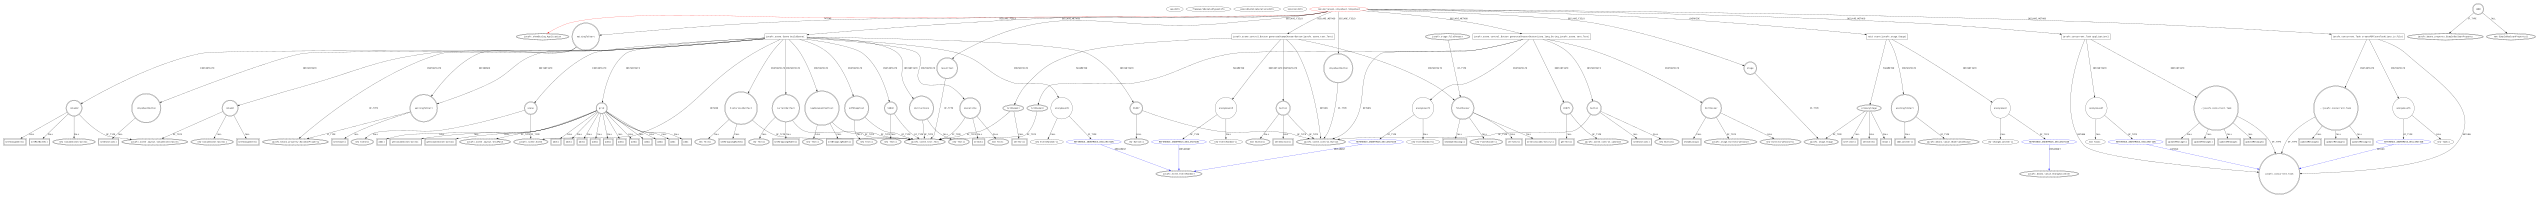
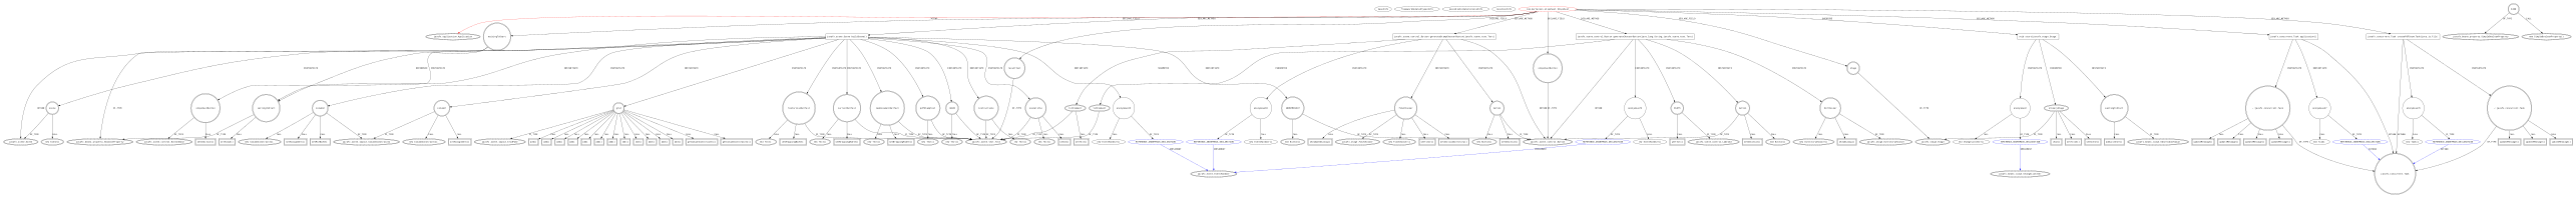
  digraph {
    fontname="Roboto Mono"
    node [fontname="Roboto Mono" isFrameworkType=true vertexType=INSIDE_CALL peripheries=2]
    edge [fontname="Roboto Mono"]
    baseInfo [category=extension_graph graphId=3326 isAnonymous=false possibleRelation=true isFrameworkType="" vertexType="" peripheries=""]
    frameworkRelatedTypesInfo [0="javafx.application.Application" isFrameworkType="" vertexType="" peripheries=""]
    possibleCollaborationsInfo [0="3326~OVERRIDING_METHOD_DECLARATION-INSTANTIATION-~javafx.application.Application ~javafx.beans.value.ChangeListener ~false~true" 1="3326~CLIENT_METHOD_DECLARATION-INSTANTIATION-~javafx.application.Application ~javafx.event.EventHandler ~false~true" 2="3326~CLIENT_METHOD_DECLARATION-INSTANTIATION-~javafx.application.Application ~javafx.concurrent.Task ~false~true" isFrameworkType="" vertexType="" peripheries=""]
    locationInfo [contextSignature=Slipsheet filePath="/joe-degiovanni-Slipsheet/Slipsheet-master/src/com/mortenson/slipsheet/Slipsheet.java" graphId=3326 projectName="joe-degiovanni-Slipsheet" isFrameworkType="" vertexType="" peripheries=""]
    n5 [color=red isFrameworkType=false label="com.mortenson.slipsheet.Slipsheet" vertexType=ROOT_CLIENT_CLASS_DECLARATION peripheries=""]
-   n6 [label="javafx.showDialog.Application" vertexType=FRAMEWORK_CLASS_TYPE]
+   n6 [label="javafx.application.Application" vertexType=FRAMEWORK_CLASS_TYPE]
    n7 [label=resultText shape=circle vertexType=FIELD_DECLARATION]
    n8 [label=slipsheetButton shape=circle vertexType=FIELD_DECLARATION]
    n9 [label=stage shape=circle vertexType=FIELD_DECLARATION]
    n10 [label=waitingToStart shape=circle vertexType=FIELD_DECLARATION]
    n11 [isFrameworkType=false label="void start(javafx.stage.Stage)" shape=box vertexType=OVERRIDING_METHOD_DECLARATION peripheries=""]
    n12 [isFrameworkType=false label="javafx.scene.Scene buildScene()" shape=box vertexType=CLIENT_METHOD_DECLARATION peripheries=""]
    n13 [isFrameworkType=false label="javafx.concurrent.Task application()" shape=box vertexType=CLIENT_METHOD_DECLARATION peripheries=""]
    n14 [isFrameworkType=false label="javafx.scene.control.Button generateStampChooserButton(javafx.scene.text.Text)" shape=box vertexType=CLIENT_METHOD_DECLARATION peripheries=""]
    n15 [isFrameworkType=false label="javafx.scene.control.Button generateChooserButton(java.lang.String,javafx.scene.text.Text)" shape=box vertexType=CLIENT_METHOD_DECLARATION peripheries=""]
    n16 [isFrameworkType=false label="javafx.concurrent.Task createPDFCountTask(java.io.File)" shape=box vertexType=CLIENT_METHOD_DECLARATION peripheries=""]
    n17 [label="javafx.scene.text.Text" vertexType=FRAMEWORK_CLASS_TYPE]
    n18 [label="javafx.scene.control.Button" vertexType=FRAMEWORK_CLASS_TYPE]
    n19 [label="javafx.stage.Stage" vertexType=FRAMEWORK_CLASS_TYPE]
    n20 [label="javafx.beans.property.BooleanProperty" vertexType=FRAMEWORK_CLASS_TYPE]
    n21 [label=waitingToStart shape=circle vertexType=VARIABLE_EXPRESION]
    n22 [label=primaryStage vertexType=PARAMETER_DECLARATION]
    n23 [label=waitingToStart shape=circle vertexType=VARIABLE_EXPRESION]
    n24 [isFrameworkType=false label=anonymous2 shape=circle vertexType=VARIABLE_EXPRESION peripheries=""]
    n25 [label="javafx.scene.Scene" vertexType=FRAMEWORK_CLASS_TYPE]
    n26 [label=column1 shape=circle vertexType=VARIABLE_EXPRESION]
    n27 [label=column2 shape=circle vertexType=VARIABLE_EXPRESION]
    n28 [label=scenetitle shape=circle vertexType=VARIABLE_EXPRESION]
    n29 [label=grid shape=circle vertexType=VARIABLE_EXPRESION]
    n30 [label=instructions shape=circle vertexType=VARIABLE_EXPRESION]
    n31 [label=historicalSetText shape=circle vertexType=VARIABLE_EXPRESION]
    n32 [label=currentSetText shape=circle vertexType=VARIABLE_EXPRESION]
    n33 [label=newDocumentSetText shape=circle vertexType=VARIABLE_EXPRESION]
    n34 [label=pdfStampText shape=circle vertexType=VARIABLE_EXPRESION]
-   n35 [label=VAR37 shape=circle vertexType=VARIABLE_EXPRESION]
+   n35 [label=ANONYMOUS37 shape=circle vertexType=VARIABLE_EXPRESION]
    n36 [label=slipsheetButton shape=circle vertexType=VARIABLE_EXPRESION]
    n37 [isFrameworkType=false label=anonymous39 shape=circle vertexType=VARIABLE_EXPRESION peripheries=""]
    n38 [label=VAR42 shape=circle vertexType=VARIABLE_EXPRESION]
    n39 [label=scene shape=circle vertexType=VARIABLE_EXPRESION]
    n40 [label="javafx.concurrent.Task" shape=circle vertexType=FRAMEWORK_CLASS_TYPE]
    n41 [isFrameworkType=false label=anonymous47 shape=circle vertexType=VARIABLE_EXPRESION peripheries=""]
    n42 [label="_:javafx.concurrent.Task" shape=circle vertexType=VARIABLE_EXPRESION]
    n43 [label=txtElement vertexType=PARAMETER_DECLARATION]
    n44 [label=fileChooser shape=circle vertexType=VARIABLE_EXPRESION]
    n45 [label=button shape=circle vertexType=VARIABLE_EXPRESION]
    n46 [isFrameworkType=false label=anonymous65 shape=circle vertexType=VARIABLE_EXPRESION peripheries=""]
    n47 [label=txtElement vertexType=PARAMETER_DECLARATION]
    n48 [label=dirChooser shape=circle vertexType=VARIABLE_EXPRESION]
    n49 [label=button shape=circle vertexType=VARIABLE_EXPRESION]
    n50 [isFrameworkType=false label=anonymous73 shape=circle vertexType=VARIABLE_EXPRESION peripheries=""]
    n51 [label=VAR75 shape=circle vertexType=VARIABLE_EXPRESION]
    n52 [isFrameworkType=false label=anonymous76 shape=circle vertexType=VARIABLE_EXPRESION peripheries=""]
    n53 [label="_:javafx.concurrent.Task" shape=circle vertexType=VARIABLE_EXPRESION]
    n54 [label="setValue()" shape=box]
    n55 [label="setTitle()" shape=box]
    n56 [label="setScene()" shape=box]
    n57 [label="show()" shape=box]
    n58 [label=VAR0 shape=circle vertexType=VARIABLE_EXPRESION]
    n59 [label="javafx.beans.property.SimpleBooleanProperty" vertexType=FRAMEWORK_CLASS_TYPE]
    n60 [label="new SimpleBooleanProperty()" vertexType=CONSTRUCTOR_CALL]
    n61 [label="javafx.beans.value.ObservableValue" vertexType=FRAMEWORK_INTERFACE_TYPE]
    n62 [label="addListener()" shape=box]
    n63 [color=blue isFrameworkType=false label=REFERENCE_ANONYMOUS_DECLARATION vertexType=REFERENCE_ANONYMOUS_DECLARATION peripheries=""]
    n64 [isFrameworkType=false label="new ChangeListener()" vertexType=CONSTRUCTOR_CALL peripheries=""]
    n65 [label="javafx.beans.value.ChangeListener" vertexType=FRAMEWORK_INTERFACE_TYPE]
    n66 [label="javafx.scene.layout.ColumnConstraints" vertexType=FRAMEWORK_CLASS_TYPE]
    n67 [label="new ColumnConstraints()" vertexType=CONSTRUCTOR_CALL]
    n68 [label="setHalignment()" shape=box]
    n69 [label="new ColumnConstraints()" vertexType=CONSTRUCTOR_CALL]
    n70 [label="setHalignment()" shape=box]
    n71 [label="setMinWidth()" shape=box]
    n72 [label="new Text()" vertexType=CONSTRUCTOR_CALL]
    n73 [label="setId()" shape=box]
    n74 [label="javafx.scene.layout.GridPane" vertexType=FRAMEWORK_CLASS_TYPE]
    n75 [label="add()" shape=box]
    n76 [label="add()" shape=box]
    n77 [label="add()" shape=box]
    n78 [label="add()" shape=box]
    n79 [label="add()" shape=box]
    n80 [label="add()" shape=box]
    n81 [label="add()" shape=box]
    n82 [label="add()" shape=box]
    n83 [label="add()" shape=box]
    n84 [label="add()" shape=box]
    n85 [label="add()" shape=box]
    n86 [label="add()" shape=box]
    n87 [label="getColumnConstraints()" shape=box]
    n88 [label="getColumnConstraints()" shape=box]
    n89 [label="new Text()" vertexType=CONSTRUCTOR_CALL]
    n90 [label="new Text()" vertexType=CONSTRUCTOR_CALL]
    n91 [label="setWrappingWidth()" shape=box]
    n92 [label="new Text()" vertexType=CONSTRUCTOR_CALL]
    n93 [label="setWrappingWidth()" shape=box]
    n94 [label="new Text()" vertexType=CONSTRUCTOR_CALL]
    n95 [label="setWrappingWidth()" shape=box]
    n96 [label="new Text()" vertexType=CONSTRUCTOR_CALL]
    n97 [label="new Button()" vertexType=CONSTRUCTOR_CALL]
+   n98 [label="javafx.scene.control.ButtonBase" vertexType=FRAMEWORK_CLASS_TYPE]
    n99 [label="setOnAction()" shape=box]
    n100 [color=blue isFrameworkType=false label=REFERENCE_ANONYMOUS_DECLARATION vertexType=REFERENCE_ANONYMOUS_DECLARATION peripheries=""]
    n101 [isFrameworkType=false label="new EventHandler()" vertexType=CONSTRUCTOR_CALL peripheries=""]
    n102 [label="new Text()" vertexType=CONSTRUCTOR_CALL]
    n103 [label="new Scene()" vertexType=CONSTRUCTOR_CALL]
    n104 [label="javafx.event.EventHandler" vertexType=FRAMEWORK_INTERFACE_TYPE]
    n105 [color=blue isFrameworkType=false label=REFERENCE_ANONYMOUS_DECLARATION vertexType=REFERENCE_ANONYMOUS_DECLARATION peripheries=""]
    n106 [isFrameworkType=false label="new Task()" vertexType=CONSTRUCTOR_CALL peripheries=""]
    n107 [label="updateMessage()" shape=box]
    n108 [label="updateMessage()" shape=box]
    n109 [label="updateMessage()" shape=box]
    n110 [label="updateMessage()" shape=box]
    n111 [label="setText()" shape=box]
    n112 [label="javafx.stage.FileChooser" vertexType=FRAMEWORK_CLASS_TYPE]
    n113 [label="new FileChooser()" vertexType=CONSTRUCTOR_CALL]
    n114 [label="setTitle()" shape=box]
    n115 [label="setInitialDirectory()" shape=box]
    n116 [label="showOpenDialog()" shape=box]
    n117 [label="new Button()" vertexType=CONSTRUCTOR_CALL]
    n118 [label="setOnAction()" shape=box]
    n119 [color=blue isFrameworkType=false label=REFERENCE_ANONYMOUS_DECLARATION vertexType=REFERENCE_ANONYMOUS_DECLARATION peripheries=""]
    n120 [isFrameworkType=false label="new EventHandler()" vertexType=CONSTRUCTOR_CALL peripheries=""]
    n121 [label="javafx.stage.DirectoryChooser" vertexType=FRAMEWORK_CLASS_TYPE]
    n122 [label="new DirectoryChooser()" vertexType=CONSTRUCTOR_CALL]
    n123 [label="showDialog()" shape=box]
    n124 [label="new Button()" vertexType=CONSTRUCTOR_CALL]
    n125 [label="setOnAction()" shape=box]
    n126 [color=blue isFrameworkType=false label=REFERENCE_ANONYMOUS_DECLARATION vertexType=REFERENCE_ANONYMOUS_DECLARATION peripheries=""]
    n127 [isFrameworkType=false label="new EventHandler()" vertexType=CONSTRUCTOR_CALL peripheries=""]
    n128 [label="javafx.scene.control.Labeled" vertexType=FRAMEWORK_CLASS_TYPE]
    n129 [label="getText()" shape=box]
    n130 [color=blue isFrameworkType=false label=REFERENCE_ANONYMOUS_DECLARATION vertexType=REFERENCE_ANONYMOUS_DECLARATION peripheries=""]
    n131 [isFrameworkType=false label="new Task()" vertexType=CONSTRUCTOR_CALL peripheries=""]
    n132 [label="updateMessage()" shape=box]
    n133 [label="updateMessage()" shape=box]
    n134 [label="updateMessage()" shape=box]
    n5 -> n6 [color=red label=EXTEND]
    n5 -> n7 [label=DECLARE_FIELD]
    n5 -> n8 [label=DECLARE_FIELD]
    n5 -> n9 [label=DECLARE_FIELD]
    n5 -> n10 [label=DECLARE_FIELD]
    n5 -> n11 [label=OVERRIDE]
    n5 -> n12 [label=DECLARE_METHOD]
    n5 -> n13 [label=DECLARE_METHOD]
    n5 -> n14 [label=DECLARE_METHOD]
    n5 -> n15 [label=DECLARE_METHOD]
    n5 -> n16 [label=DECLARE_METHOD]
    n7 -> n17 [label=OF_TYPE]
    n8 -> n18 [label=OF_TYPE]
    n9 -> n19 [label=OF_TYPE]
    n10 -> n20 [label=OF_TYPE]
    n10 -> n21 [label=REFERENCE]
    n11 -> n22 [label=PARAMETER]
    n11 -> n23 [label=INSTANTIATE]
    n11 -> n24 [label=INSTANTIATE]
    n12 -> n21 [label=INSTANTIATE]
    n12 -> n25 [label=RETURN]
    n12 -> n26 [label=INSTANTIATE]
    n12 -> n27 [label=INSTANTIATE]
    n12 -> n28 [label=INSTANTIATE]
    n12 -> n29 [label=INSTANTIATE]
    n12 -> n30 [label=INSTANTIATE]
    n12 -> n31 [label=INSTANTIATE]
    n12 -> n32 [label=INSTANTIATE]
    n12 -> n33 [label=INSTANTIATE]
    n12 -> n34 [label=INSTANTIATE]
    n12 -> n35 [label=INSTANTIATE]
    n12 -> n36 [label=INSTANTIATE]
    n12 -> n37 [label=INSTANTIATE]
    n12 -> n38 [label=INSTANTIATE]
    n12 -> n39 [label=INSTANTIATE]
    n13 -> n40 [label=RETURN]
    n13 -> n41 [label=INSTANTIATE]
    n13 -> n42 [label=INSTANTIATE]
    n14 -> n18 [label=RETURN]
    n14 -> n43 [label=PARAMETER]
    n14 -> n44 [label=INSTANTIATE]
    n14 -> n45 [label=INSTANTIATE]
    n14 -> n46 [label=INSTANTIATE]
    n15 -> n18 [label=RETURN]
    n15 -> n47 [label=PARAMETER]
    n15 -> n48 [label=INSTANTIATE]
    n15 -> n49 [label=INSTANTIATE]
    n15 -> n50 [label=INSTANTIATE]
    n15 -> n51 [label=INSTANTIATE]
    n16 -> n40 [label=RETURN]
    n16 -> n52 [label=INSTANTIATE]
    n16 -> n53 [label=INSTANTIATE]
    n21 -> n20 [label=OF_TYPE]
    n21 -> n54 [label=CALL]
    n22 -> n19 [label=OF_TYPE]
    n22 -> n55 [label=CALL]
    n22 -> n56 [label=CALL]
    n22 -> n57 [label=CALL]
    n23 -> n61 [label=OF_TYPE]
    n23 -> n62 [label=CALL]
    n24 -> n63 [label=OF_TYPE]
    n24 -> n64 [label=CALL]
    n26 -> n66 [label=OF_TYPE]
    n26 -> n67 [label=CALL]
    n26 -> n68 [label=CALL]
    n27 -> n66 [label=OF_TYPE]
    n27 -> n69 [label=CALL]
    n27 -> n70 [label=CALL]
    n27 -> n71 [label=CALL]
    n28 -> n17 [label=OF_TYPE]
    n28 -> n72 [label=CALL]
    n28 -> n73 [label=CALL]
    n29 -> n74 [label=OF_TYPE]
    n29 -> n75 [label=CALL]
    n29 -> n76 [label=CALL]
    n29 -> n77 [label=CALL]
    n29 -> n78 [label=CALL]
    n29 -> n79 [label=CALL]
    n29 -> n80 [label=CALL]
    n29 -> n81 [label=CALL]
    n29 -> n82 [label=CALL]
    n29 -> n83 [label=CALL]
    n29 -> n84 [label=CALL]
    n29 -> n85 [label=CALL]
    n29 -> n86 [label=CALL]
    n29 -> n87 [label=CALL]
    n29 -> n88 [label=CALL]
    n30 -> n17 [label=OF_TYPE]
    n30 -> n89 [label=CALL]
    n31 -> n17 [label=OF_TYPE]
    n31 -> n90 [label=CALL]
    n31 -> n91 [label=CALL]
    n32 -> n17 [label=OF_TYPE]
    n32 -> n92 [label=CALL]
    n32 -> n93 [label=CALL]
    n33 -> n17 [label=OF_TYPE]
    n33 -> n94 [label=CALL]
    n33 -> n95 [label=CALL]
    n34 -> n17 [label=OF_TYPE]
    n34 -> n96 [label=CALL]
    n35 -> n18 [label=OF_TYPE]
    n35 -> n97 [label=CALL]
+   n36 -> n98 [label=OF_TYPE]
    n36 -> n99 [label=CALL]
    n37 -> n100 [label=OF_TYPE]
    n37 -> n101 [label=CALL]
    n38 -> n17 [label=OF_TYPE]
    n38 -> n102 [label=CALL]
    n39 -> n25 [label=OF_TYPE]
    n39 -> n103 [label=CALL]
    n41 -> n105 [label=OF_TYPE]
    n41 -> n106 [label=CALL]
    n42 -> n40 [label=OF_TYPE]
    n42 -> n107 [label=CALL]
    n42 -> n108 [label=CALL]
    n42 -> n109 [label=CALL]
    n42 -> n110 [label=CALL]
    n43 -> n17 [label=OF_TYPE]
    n43 -> n111 [label=CALL]
-   n112 -> n44 [label=OF_TYPE]
+   n44 -> n112 [label=OF_TYPE]
    n44 -> n113 [label=CALL]
    n44 -> n114 [label=CALL]
    n44 -> n115 [label=CALL]
    n44 -> n116 [label=CALL]
    n45 -> n18 [label=OF_TYPE]
    n45 -> n117 [label=CALL]
    n45 -> n118 [label=CALL]
    n46 -> n119 [label=OF_TYPE]
    n46 -> n120 [label=CALL]
    n47 -> n17 [label=OF_TYPE]
    n48 -> n121 [label=OF_TYPE]
    n48 -> n122 [label=CALL]
    n48 -> n123 [label=CALL]
    n49 -> n18 [label=OF_TYPE]
    n49 -> n124 [label=CALL]
    n49 -> n125 [label=CALL]
    n50 -> n126 [label=OF_TYPE]
    n50 -> n127 [label=CALL]
    n51 -> n128 [label=OF_TYPE]
    n51 -> n129 [label=CALL]
    n52 -> n130 [label=OF_TYPE]
    n52 -> n131 [label=CALL]
    n53 -> n40 [label=OF_TYPE]
    n53 -> n132 [label=CALL]
    n53 -> n133 [label=CALL]
    n53 -> n134 [label=CALL]
    n58 -> n59 [label=OF_TYPE]
    n58 -> n60 [label=CALL]
    n63 -> n65 [color=blue label=IMPLEMENT]
    n100 -> n104 [color=blue label=IMPLEMENT]
    n105 -> n40 [color=blue label=EXTEND]
    n119 -> n104 [color=blue label=IMPLEMENT]
    n126 -> n104 [color=blue label=IMPLEMENT]
    n130 -> n40 [color=blue label=EXTEND]
  }
